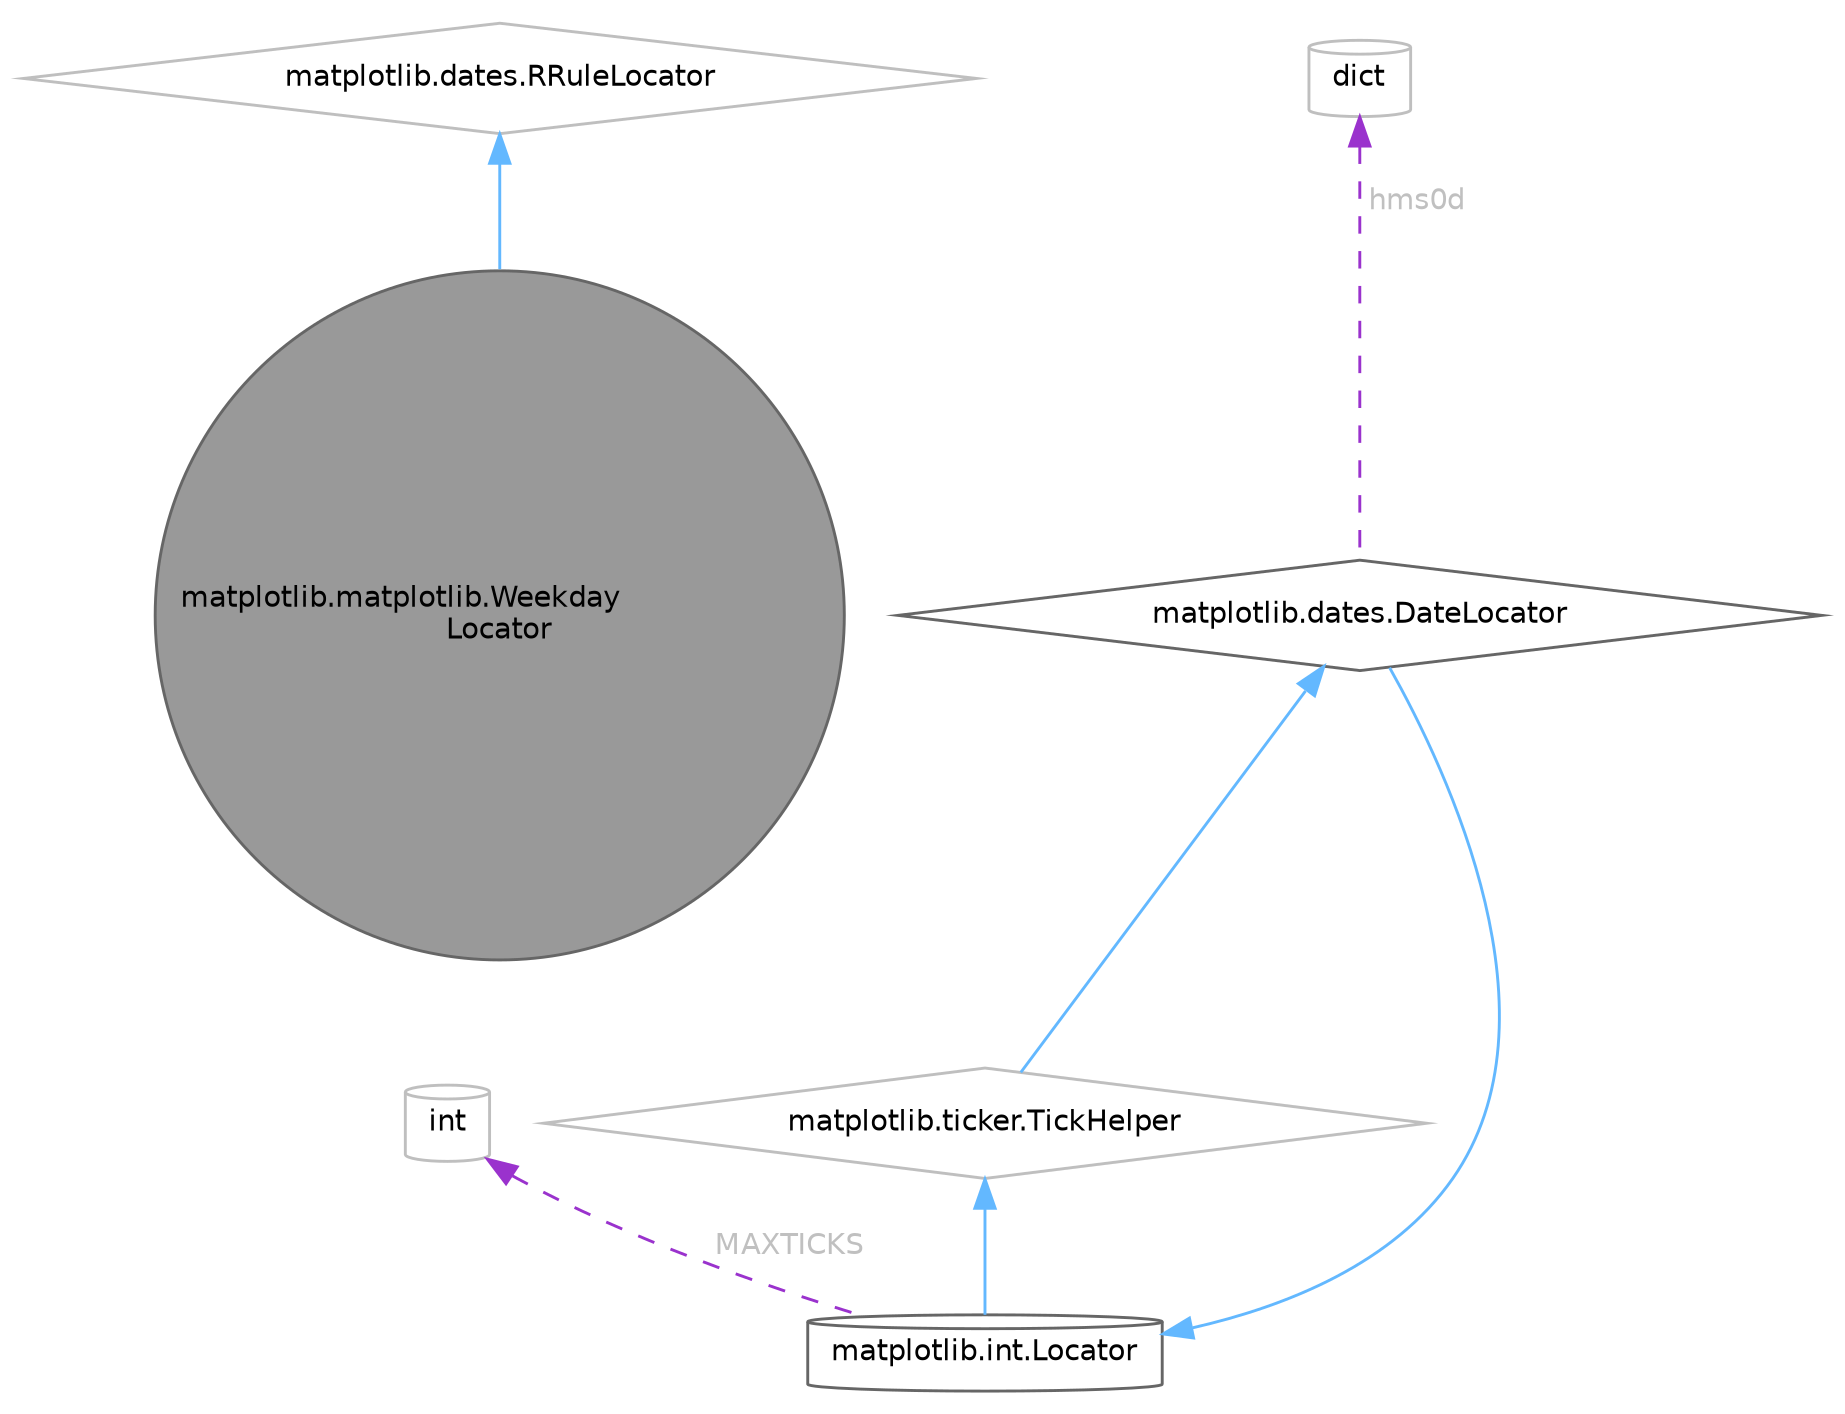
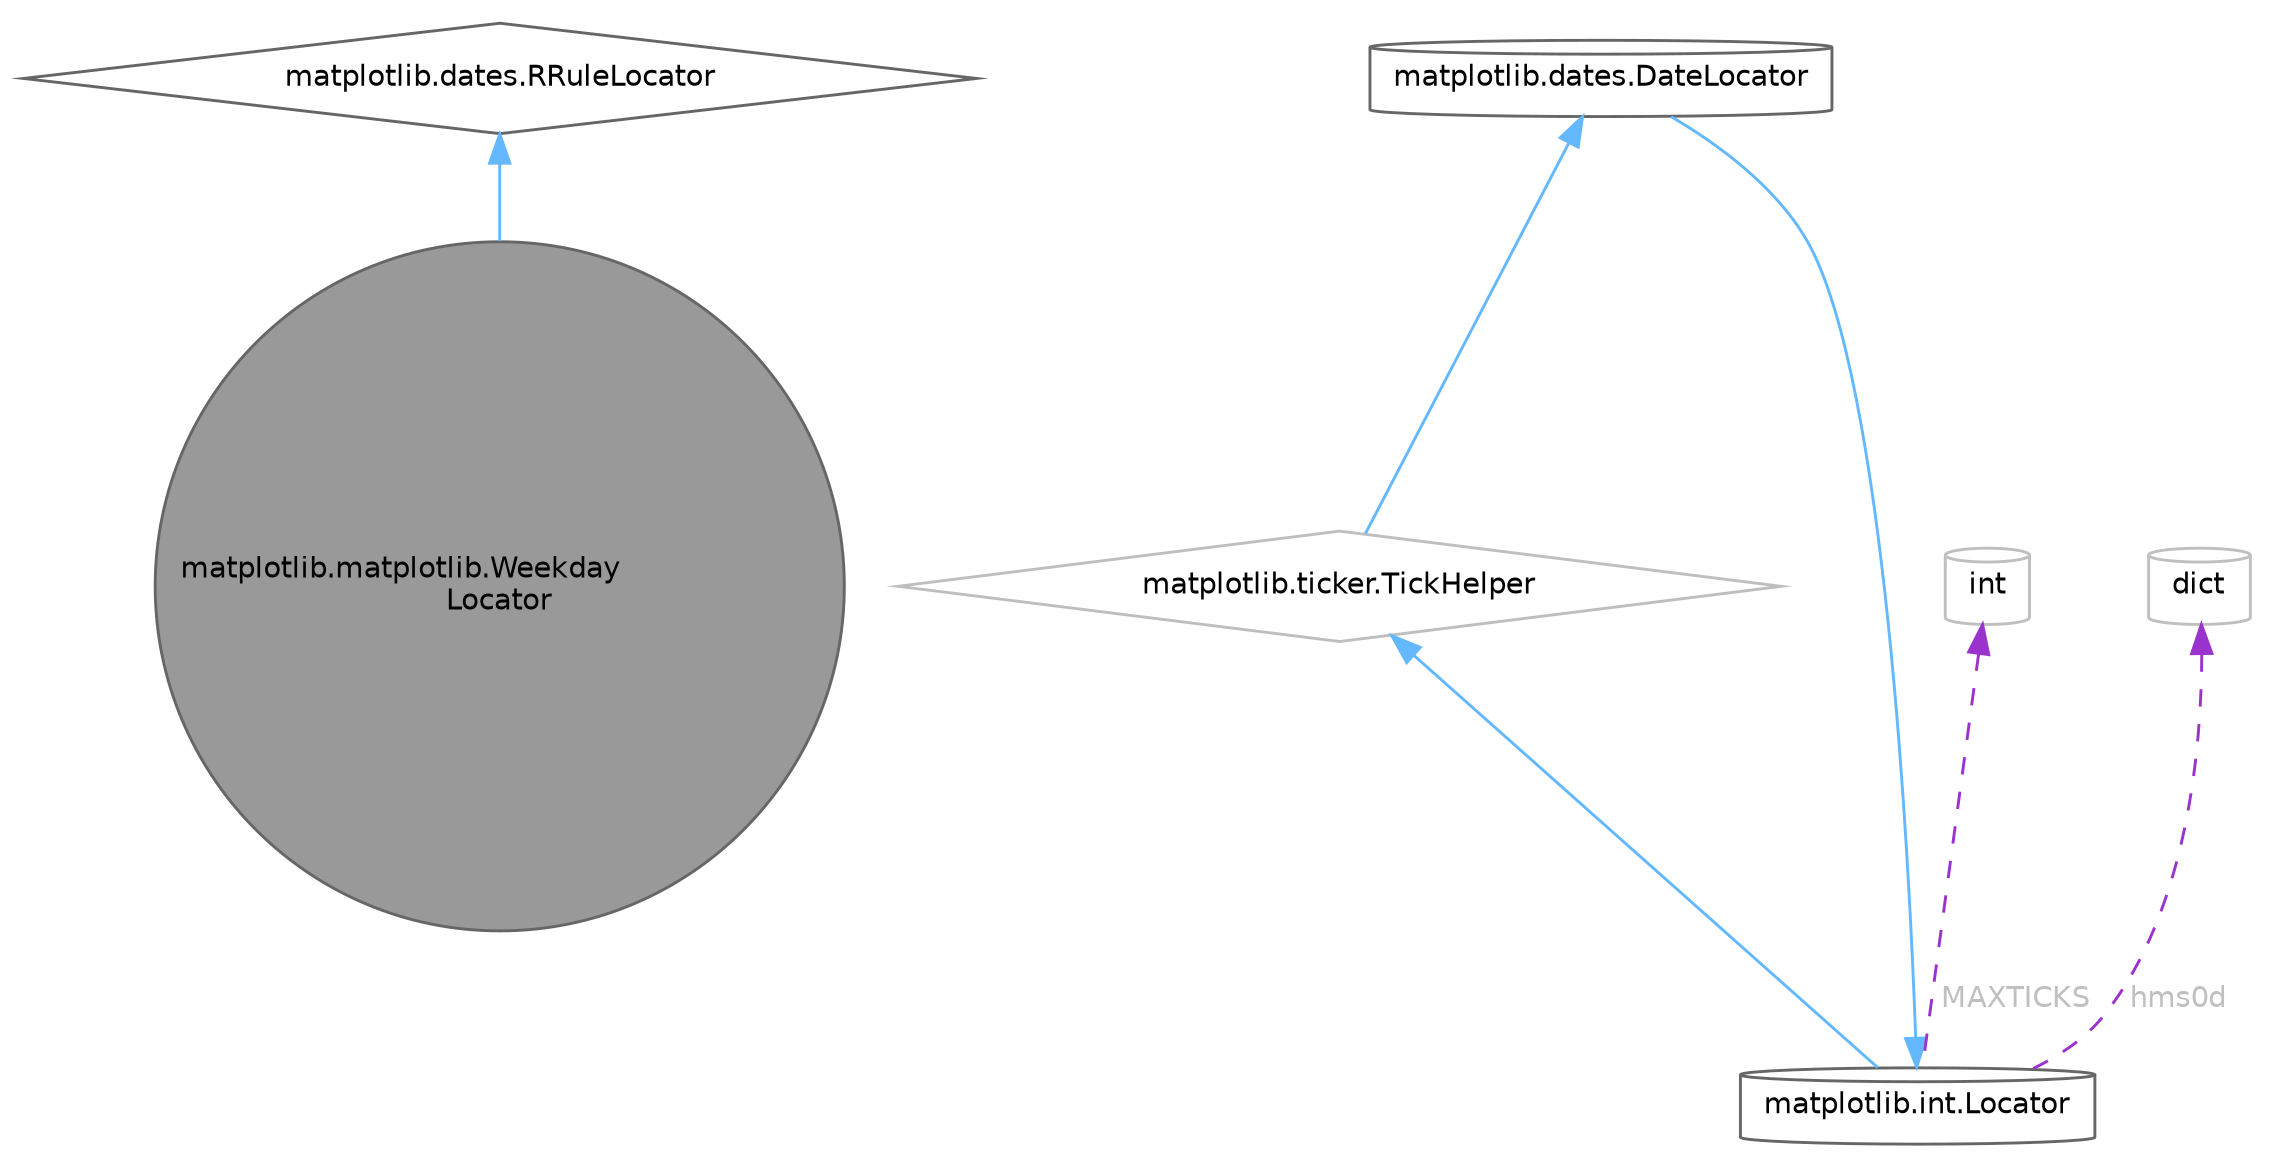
  digraph {
    node [color=grey75 fillcolor=white fontname=Helvetica fontsize=10 shape=diamond style=filled]
    edge [color=steelblue1 dir=back fontname=Helvetica fontsize=10 labelfontname=Helvetica labelfontsize=10 style=solid]
    n1 [color=gray40 fillcolor=grey60 fontcolor=black height=0.2 label="matplotlib.matplotlib.Weekday\lLocator" shape=circle width=0.4]
-   n2 [height=0.2 label="matplotlib.dates.RRuleLocator" width=0.4]
-   n3 [color=gray40 height=0.2 label="matplotlib.dates.DateLocator" width=0.4]
+   n2 [color=gray40 height=0.2 label="matplotlib.dates.RRuleLocator" width=0.4]
+   n3 [color=gray40 height=0.2 label="matplotlib.dates.DateLocator" shape=cylinder width=0.4]
    n4 [height=0.2 label="matplotlib.ticker.TickHelper" width=0.4]
    n5 [color=gray40 height=0.2 label="matplotlib.int.Locator" shape=cylinder width=0.4]
    n6 [height=0.2 label=int shape=cylinder width=0.4]
    n7 [height=0.2 label=dict shape=cylinder width=0.4]
    n2 -> n1
    n3 -> n4
    n4 -> n5
    n5 -> n3
    n6 -> n5 [color=darkorchid3 fontcolor=grey label=" MAXTICKS" style=dashed]
-   n7 -> n3 [color=darkorchid3 fontcolor=grey label=" hms0d" style=dashed]
+   n7 -> n5 [color=darkorchid3 fontcolor=grey label=" hms0d" style=dashed]
  }
